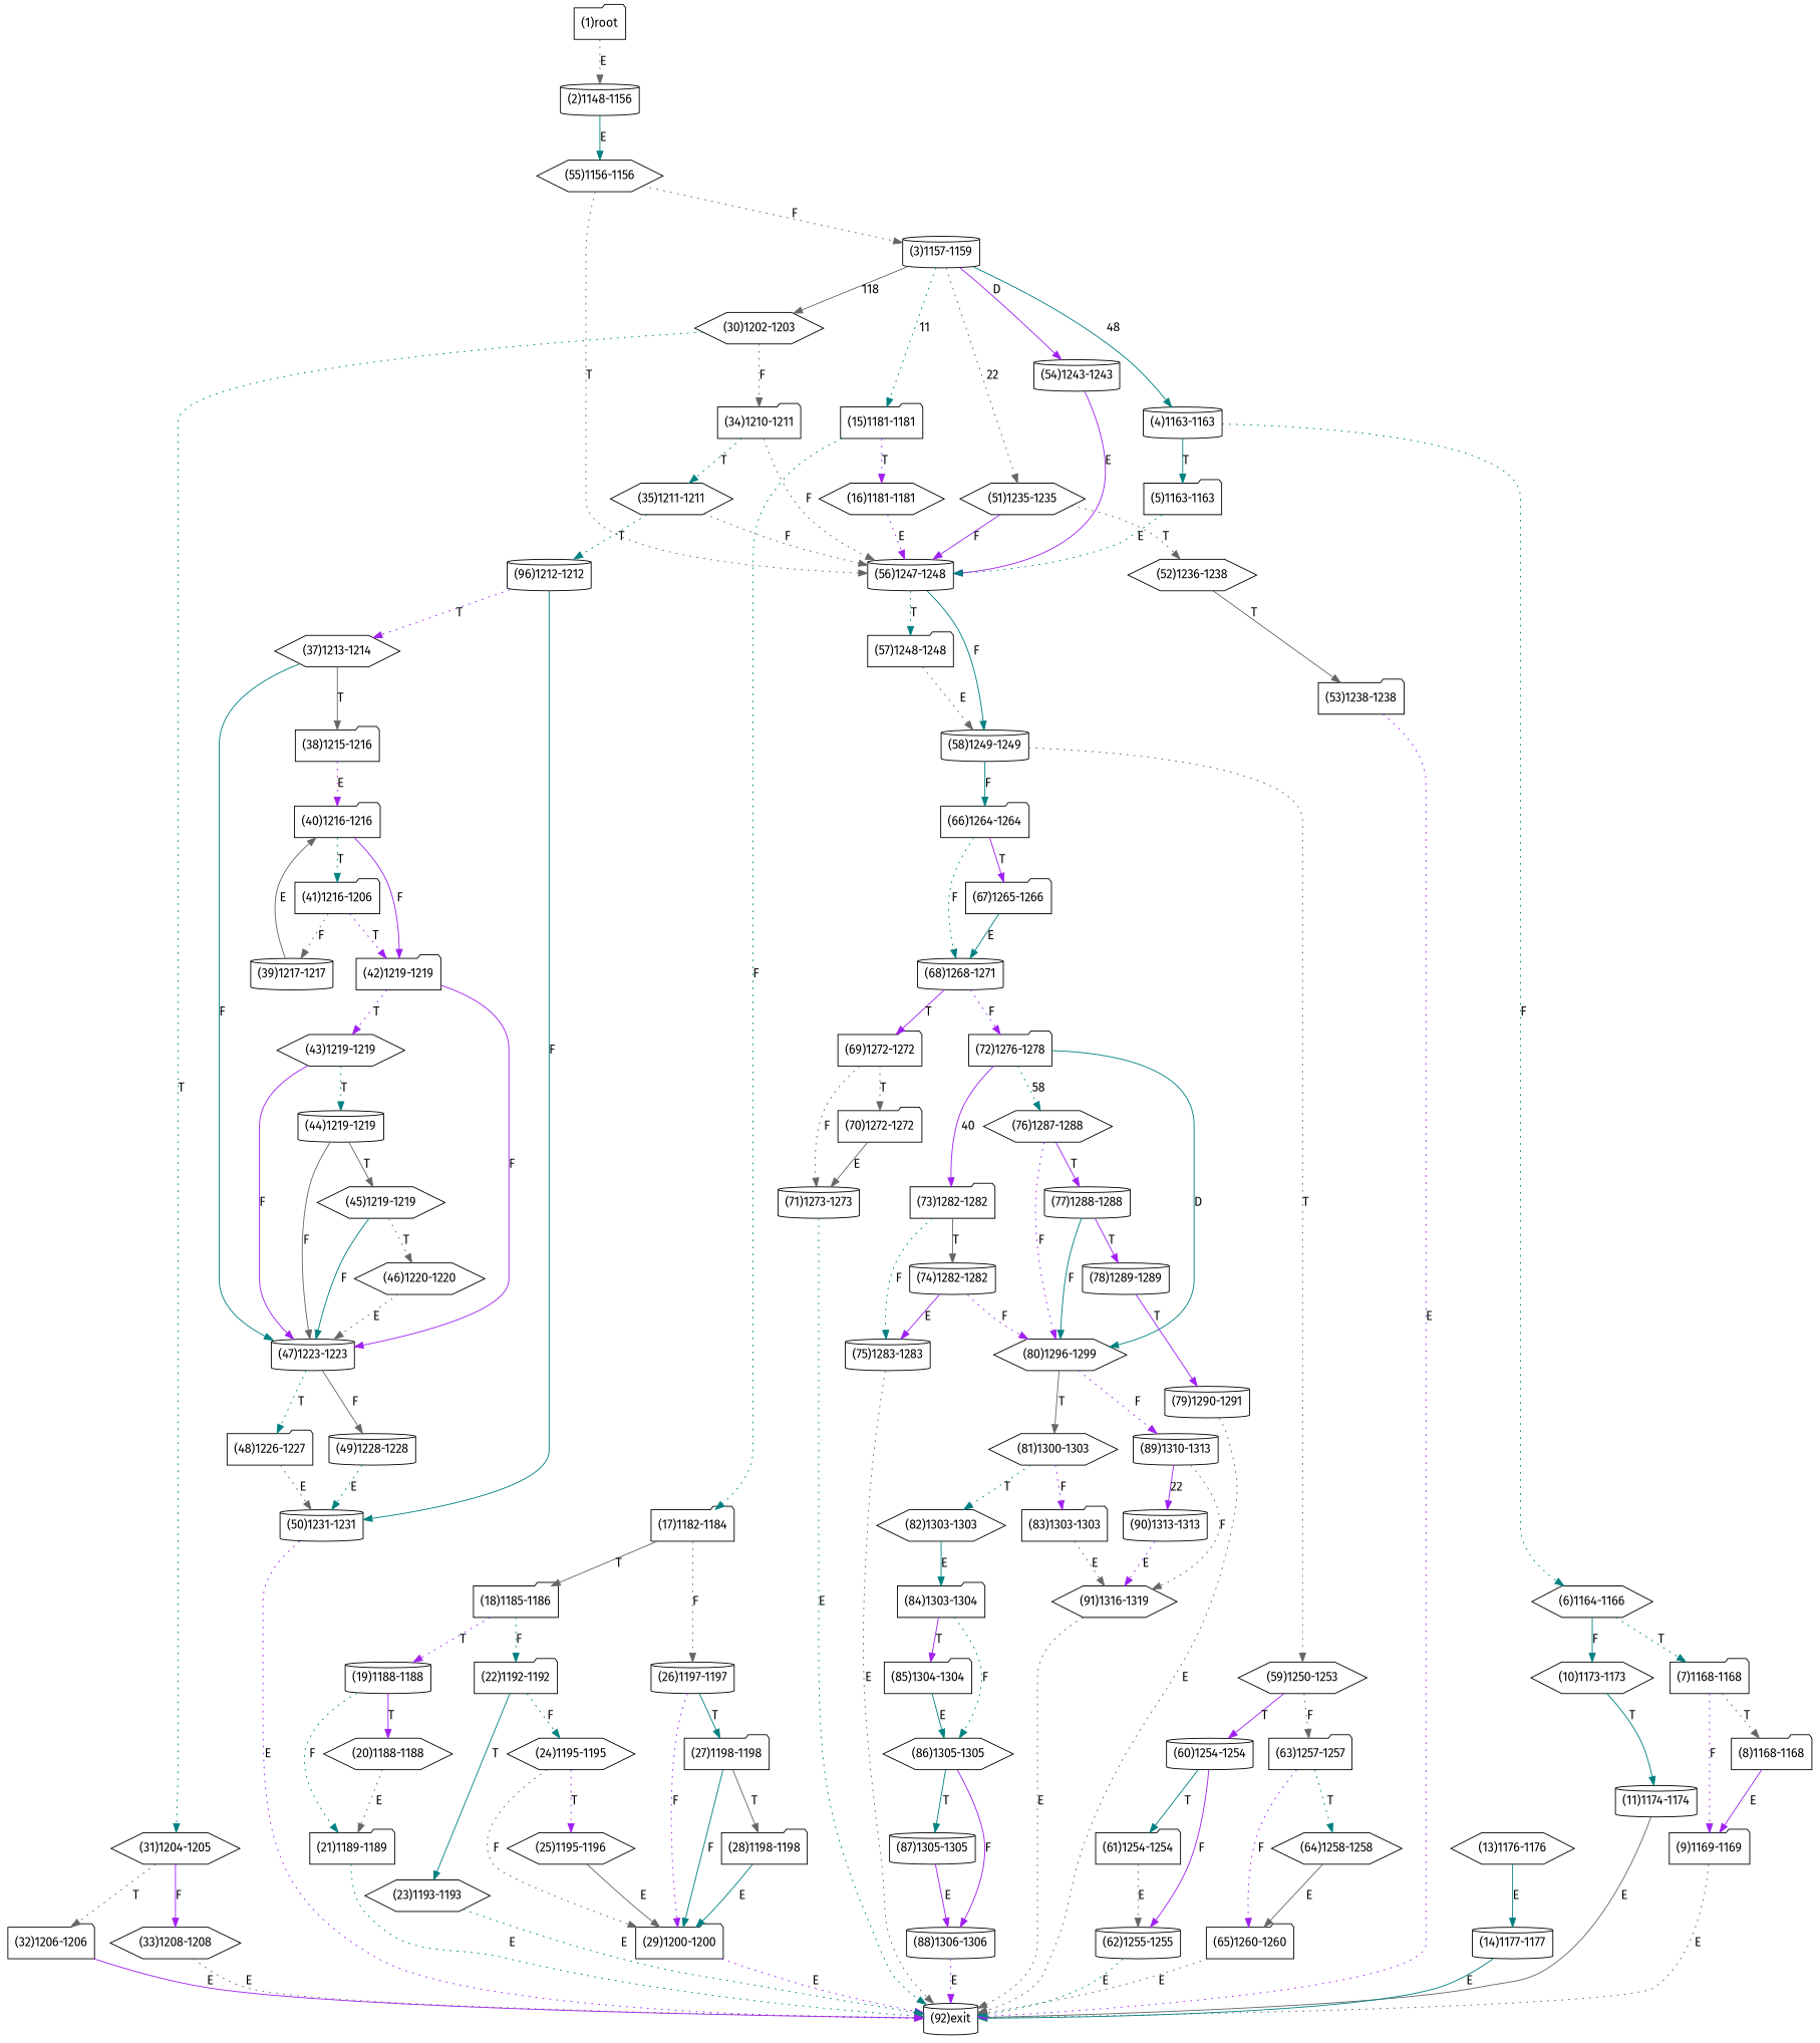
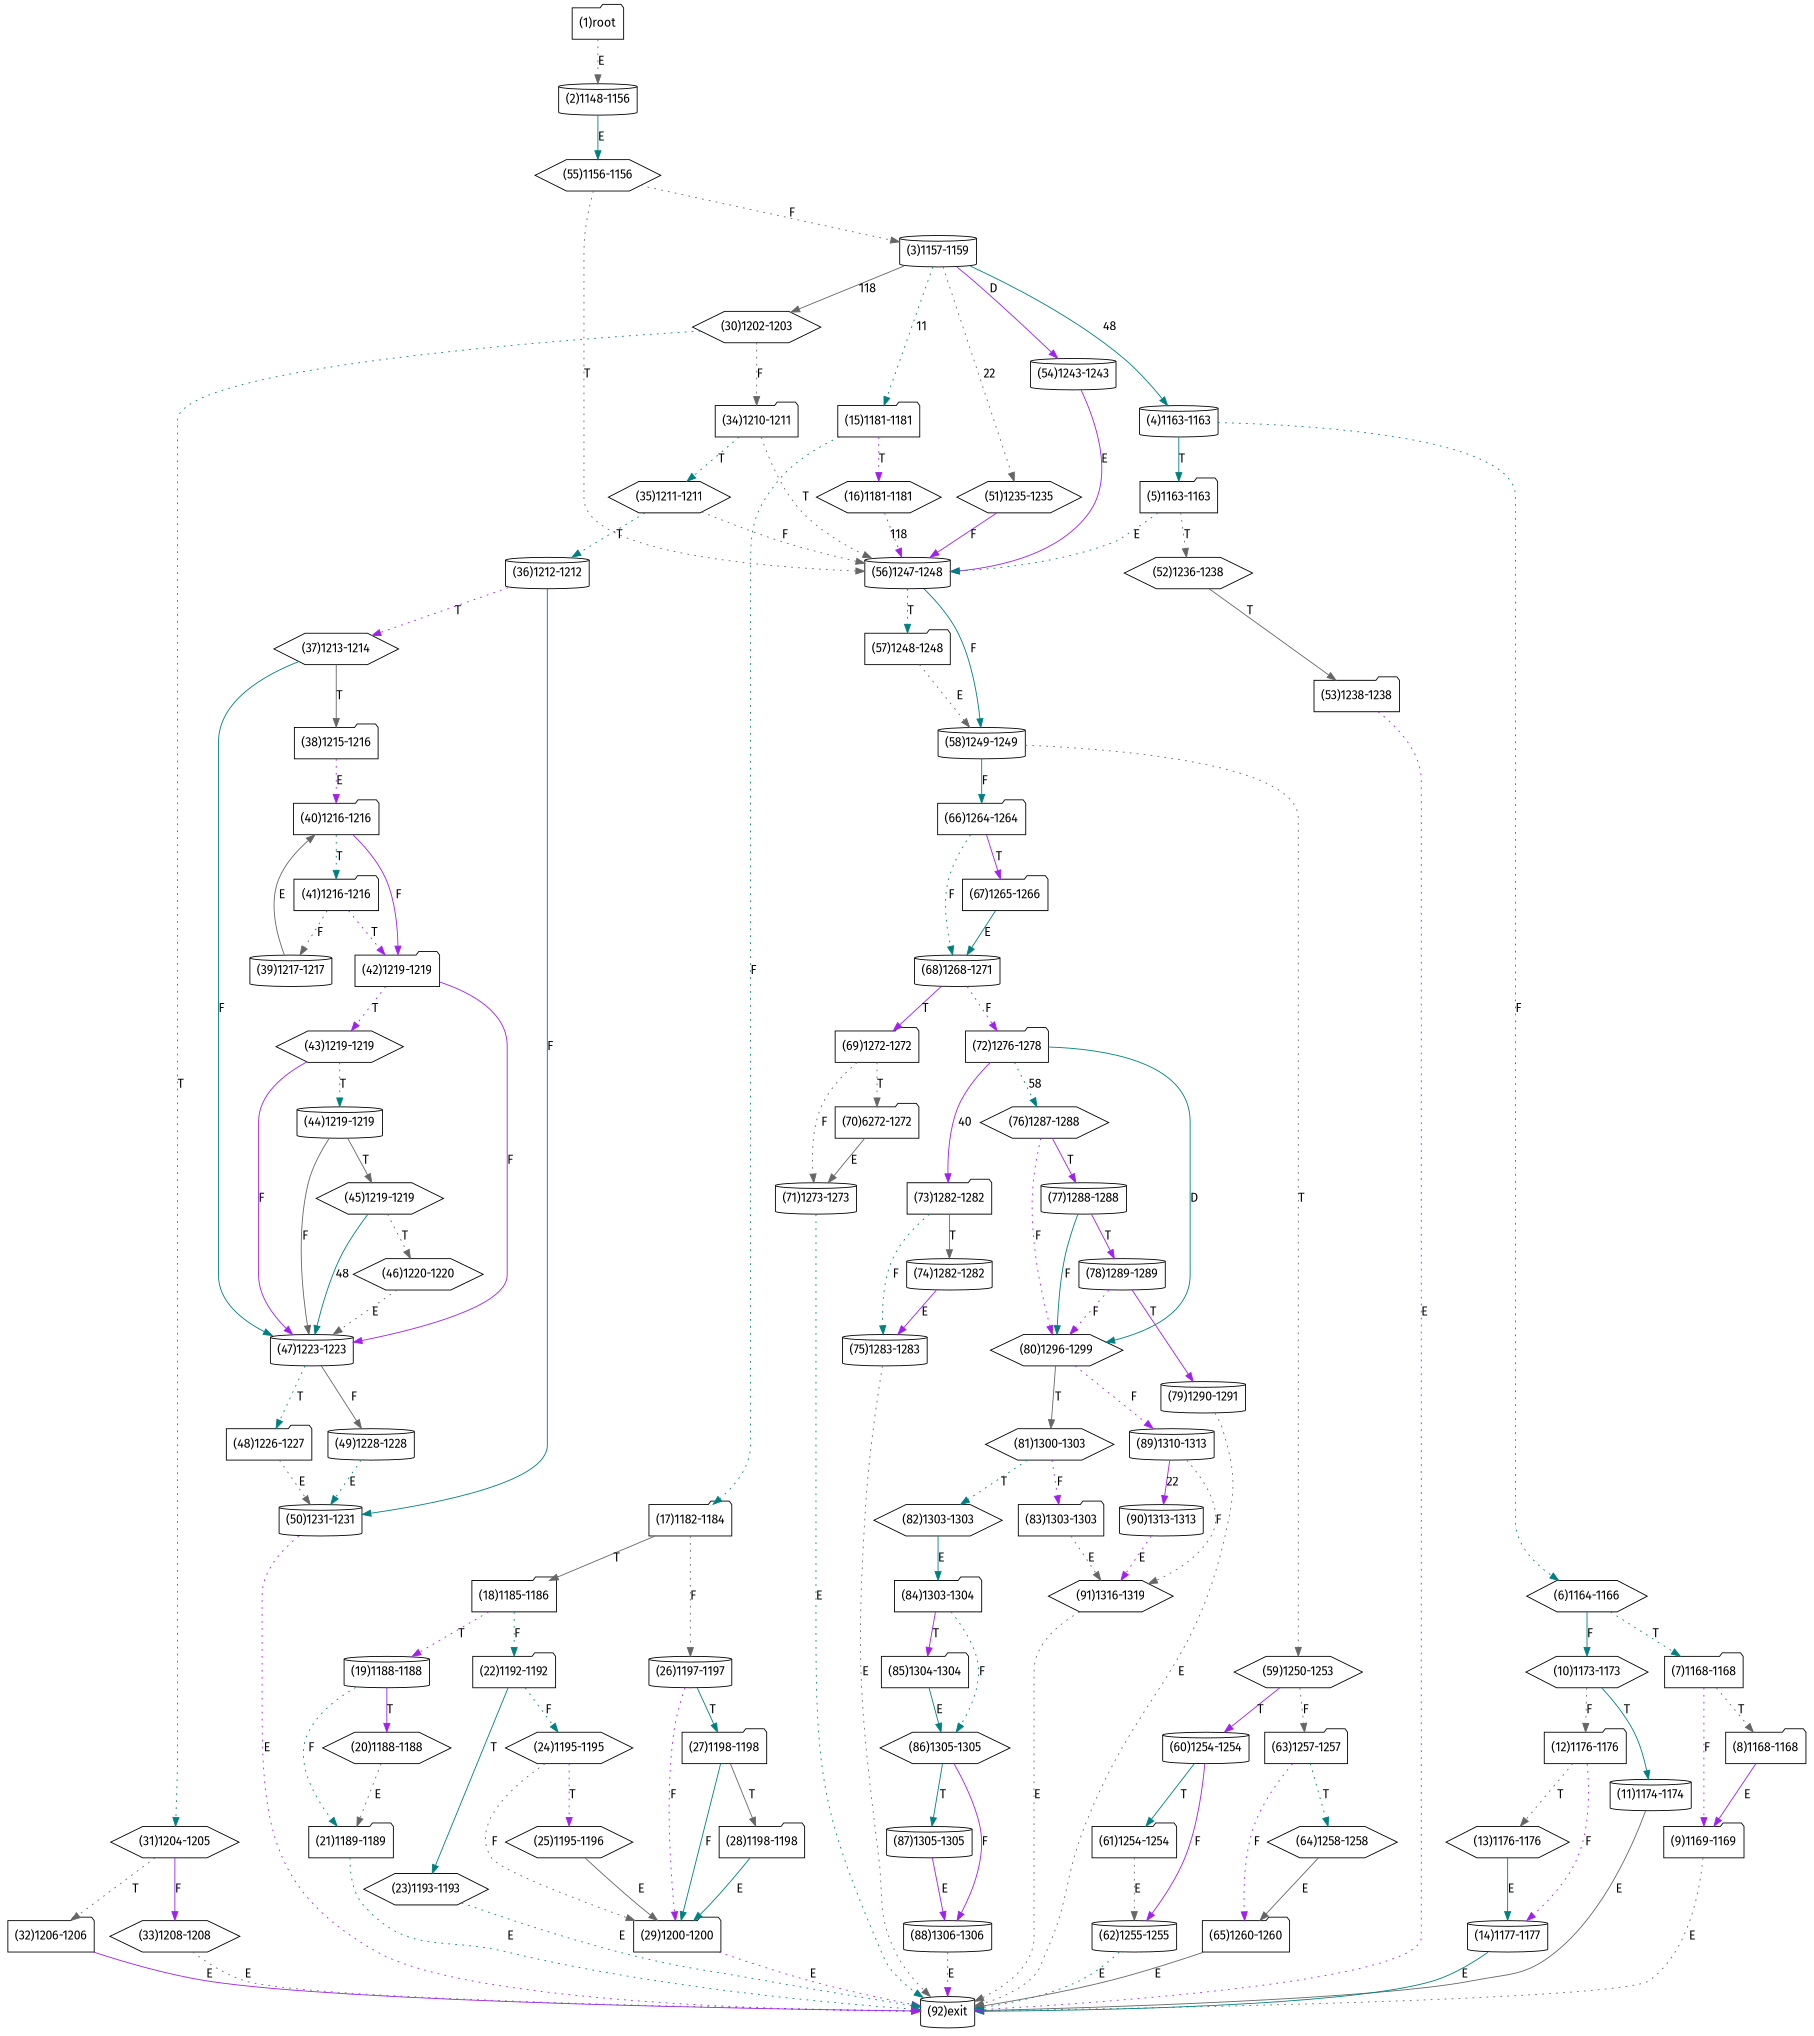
  digraph {
    fontname="Fira Sans"
    node [fontname="Fira Sans" shape=folder]
    edge [color=teal fontname="Fira Sans" style=dotted]
    n1 [label="(1)root"]
    n2 [label="(2)1148-1156" shape=cylinder]
    n3 [label="(55)1156-1156" shape=hexagon]
    n4 [label="(3)1157-1159" shape=cylinder]
    n5 [label="(56)1247-1248" shape=cylinder]
    n6 [label="(4)1163-1163" shape=cylinder]
    n7 [label="(15)1181-1181"]
    n8 [label="(30)1202-1203" shape=hexagon]
    n9 [label="(51)1235-1235" shape=hexagon]
    n10 [label="(54)1243-1243" shape=cylinder]
    n11 [label="(5)1163-1163"]
    n12 [label="(6)1164-1166" shape=hexagon]
    n13 [label="(17)1182-1184"]
    n14 [label="(16)1181-1181" shape=hexagon]
    n15 [label="(31)1204-1205" shape=hexagon]
    n16 [label="(34)1210-1211"]
    n17 [label="(52)1236-1238" shape=hexagon]
    n18 [label="(7)1168-1168"]
    n19 [label="(10)1173-1173" shape=hexagon]
    n20 [label="(58)1249-1249" shape=cylinder]
    n21 [label="(57)1248-1248"]
    n22 [label="(8)1168-1168"]
    n23 [label="(9)1169-1169"]
    n24 [label="(11)1174-1174" shape=cylinder]
+   n25 [label="(12)1176-1176"]
    n26 [label="(92)exit" shape=cylinder]
    n27 [label="(13)1176-1176" shape=hexagon]
    n28 [label="(14)1177-1177" shape=cylinder]
    n29 [label="(18)1185-1186"]
    n30 [label="(26)1197-1197" shape=cylinder]
    n31 [label="(19)1188-1188" shape=cylinder]
    n32 [label="(22)1192-1192"]
    n33 [label="(29)1200-1200"]
    n34 [label="(27)1198-1198"]
    n35 [label="(21)1189-1189"]
    n36 [label="(20)1188-1188" shape=hexagon]
    n37 [label="(23)1193-1193" shape=hexagon]
    n38 [label="(24)1195-1195" shape=hexagon]
    n39 [label="(25)1195-1196" shape=hexagon]
    n40 [label="(28)1198-1198"]
    n41 [label="(32)1206-1206"]
    n42 [label="(33)1208-1208" shape=hexagon]
    n43 [label="(35)1211-1211" shape=hexagon]
-   n44 [label="(96)1212-1212" shape=cylinder]
+   n44 [label="(36)1212-1212" shape=cylinder]
    n45 [label="(37)1213-1214" shape=hexagon]
    n46 [label="(50)1231-1231" shape=cylinder]
    n47 [label="(38)1215-1216"]
    n48 [label="(40)1216-1216"]
    n49 [label="(42)1219-1219"]
-   n50 [label="(41)1216-1206"]
+   n50 [label="(41)1216-1216"]
    n51 [label="(39)1217-1217" shape=cylinder]
    n52 [label="(47)1223-1223" shape=cylinder]
    n53 [label="(49)1228-1228" shape=cylinder]
    n54 [label="(48)1226-1227"]
    n55 [label="(43)1219-1219" shape=hexagon]
    n56 [label="(44)1219-1219" shape=cylinder]
    n57 [label="(45)1219-1219" shape=hexagon]
    n58 [label="(46)1220-1220" shape=hexagon]
    n59 [label="(53)1238-1238"]
    n60 [label="(59)1250-1253" shape=hexagon]
    n61 [label="(63)1257-1257"]
    n62 [label="(60)1254-1254" shape=cylinder]
    n63 [label="(64)1258-1258" shape=hexagon]
    n64 [label="(65)1260-1260"]
    n65 [label="(62)1255-1255" shape=cylinder]
    n66 [label="(61)1254-1254"]
    n67 [label="(66)1264-1264"]
    n68 [label="(68)1268-1271" shape=cylinder]
    n69 [label="(67)1265-1266"]
    n70 [label="(69)1272-1272"]
    n71 [label="(72)1276-1278"]
-   n72 [label="(70)1272-1272"]
+   n72 [label="(70)6272-1272"]
    n73 [label="(71)1273-1273" shape=cylinder]
    n74 [label="(76)1287-1288" shape=hexagon]
    n75 [label="(80)1296-1299" shape=hexagon]
    n76 [label="(73)1282-1282"]
    n77 [label="(77)1288-1288" shape=cylinder]
    n78 [label="(78)1289-1289" shape=cylinder]
    n79 [label="(81)1300-1303" shape=hexagon]
    n80 [label="(89)1310-1313" shape=cylinder]
    n81 [label="(79)1290-1291" shape=cylinder]
    n82 [label="(74)1282-1282" shape=cylinder]
    n83 [label="(75)1283-1283" shape=cylinder]
    n84 [label="(85)1304-1304"]
    n85 [label="(86)1305-1305" shape=hexagon]
    n86 [label="(87)1305-1305" shape=cylinder]
    n87 [label="(88)1306-1306" shape=cylinder]
    n88 [label="(84)1303-1304"]
    n89 [label="(83)1303-1303"]
    n90 [label="(82)1303-1303" shape=hexagon]
    n91 [label="(91)1316-1319" shape=hexagon]
    n92 [label="(90)1313-1313" shape=cylinder]
    n1 -> n2 [color=gray40 label=E]
    n2 -> n3 [label=E style=solid]
    n3 -> n4 [color=gray40 label=F]
    n3 -> n5 [color=gray40 label=T]
    n4 -> n6 [label=48 style=solid]
    n4 -> n7 [label=11]
    n4 -> n8 [color=gray40 label=118 style=solid]
    n4 -> n9 [color=gray40 label=22]
    n4 -> n10 [color=purple label=D style=solid]
    n5 -> n20 [label=F style=solid]
    n5 -> n21 [label=T]
    n6 -> n11 [label=T style=solid]
    n6 -> n12 [label=F]
    n7 -> n13 [label=F]
    n7 -> n14 [color=purple label=T]
    n8 -> n15 [label=T]
    n8 -> n16 [color=gray40 label=F]
    n9 -> n5 [color=purple label=F style=solid]
-   n9 -> n17 [color=gray40 label=T]
+   n11 -> n17 [color=gray40 label=T]
    n10 -> n5 [color=purple label=E style=solid]
    n11 -> n5 [label=E]
    n12 -> n18 [label=T]
    n12 -> n19 [label=F style=solid]
    n13 -> n29 [color=gray40 label=T style=solid]
    n13 -> n30 [color=gray40 label=F]
-   n14 -> n5 [color=purple label=E]
+   n14 -> n5 [color=purple label=118]
    n15 -> n41 [color=gray40 label=T]
    n15 -> n42 [color=purple label=F style=solid]
-   n16 -> n5 [color=gray40 label=F]
+   n16 -> n5 [color=gray40 label=T]
    n16 -> n43 [label=T]
    n17 -> n59 [color=gray40 label=T style=solid]
    n18 -> n22 [color=gray40 label=T]
    n18 -> n23 [color=purple label=F]
    n19 -> n24 [label=T style=solid]
+   n19 -> n25 [color=gray40 label=F]
    n20 -> n60 [color=gray40 label=T]
    n20 -> n67 [label=F style=solid]
    n21 -> n20 [color=gray40 label=E]
    n22 -> n23 [color=purple label=E style=solid]
    n23 -> n26 [color=gray40 label=E]
    n24 -> n26 [color=gray40 label=E style=solid]
+   n25 -> n27 [color=gray40 label=T]
+   n25 -> n28 [color=purple label=F]
    n27 -> n28 [label=E style=solid]
    n28 -> n26 [label=E style=solid]
    n29 -> n31 [color=purple label=T]
    n29 -> n32 [label=F]
    n30 -> n33 [color=purple label=F]
    n30 -> n34 [label=T style=solid]
    n31 -> n35 [label=F]
    n31 -> n36 [color=purple label=T style=solid]
    n32 -> n37 [label=T style=solid]
    n32 -> n38 [label=F]
    n33 -> n26 [color=purple label=E]
    n34 -> n33 [label=F style=solid]
    n34 -> n40 [color=gray40 label=T style=solid]
    n35 -> n26 [label=E]
    n36 -> n35 [color=gray40 label=E]
    n37 -> n26 [label=E]
    n38 -> n33 [color=gray40 label=F]
    n38 -> n39 [color=purple label=T]
    n39 -> n33 [color=gray40 label=E style=solid]
    n40 -> n33 [label=E style=solid]
    n41 -> n26 [color=purple label=E style=solid]
    n42 -> n26 [color=gray40 label=E]
    n43 -> n5 [color=gray40 label=F]
    n43 -> n44 [label=T]
    n44 -> n45 [color=purple label=T]
    n44 -> n46 [label=F style=solid]
    n45 -> n47 [color=gray40 label=T style=solid]
    n45 -> n52 [label=F style=solid]
    n46 -> n26 [color=purple label=E]
    n47 -> n48 [color=purple label=E]
    n48 -> n49 [color=purple label=F style=solid]
    n48 -> n50 [label=T]
    n49 -> n52 [color=purple label=F style=solid]
    n49 -> n55 [color=purple label=T]
    n50 -> n49 [color=purple label=T]
    n50 -> n51 [color=gray40 label=F]
    n51 -> n48 [color=gray40 label=E style=solid]
    n52 -> n53 [color=gray40 label=F style=solid]
    n52 -> n54 [label=T]
    n53 -> n46 [label=E]
    n54 -> n46 [color=gray40 label=E]
    n55 -> n52 [color=purple label=F style=solid]
    n55 -> n56 [label=T]
    n56 -> n52 [color=gray40 label=F style=solid]
    n56 -> n57 [color=gray40 label=T style=solid]
-   n57 -> n52 [label=F style=solid]
+   n57 -> n52 [label=48 style=solid]
    n57 -> n58 [color=gray40 label=T]
    n58 -> n52 [color=gray40 label=E]
    n59 -> n26 [color=purple label=E]
    n60 -> n61 [color=gray40 label=F]
    n60 -> n62 [color=purple label=T style=solid]
    n61 -> n63 [label=T]
    n61 -> n64 [color=purple label=F]
    n62 -> n65 [color=purple label=F style=solid]
    n62 -> n66 [label=T style=solid]
    n63 -> n64 [color=gray40 label=E style=solid]
-   n64 -> n26 [color=gray40 label=E]
+   n64 -> n26 [color=gray40 label=E style=solid]
    n65 -> n26 [label=E]
    n66 -> n65 [color=gray40 label=E]
    n67 -> n68 [label=F]
    n67 -> n69 [color=purple label=T style=solid]
    n68 -> n70 [color=purple label=T style=solid]
    n68 -> n71 [color=purple label=F]
    n69 -> n68 [label=E style=solid]
    n70 -> n72 [color=gray40 label=T]
    n70 -> n73 [color=gray40 label=F]
    n71 -> n74 [label=58]
    n71 -> n75 [label=D style=solid]
    n71 -> n76 [color=purple label=40 style=solid]
    n72 -> n73 [color=gray40 label=E style=solid]
    n73 -> n26 [label=E]
    n74 -> n75 [color=purple label=F]
    n74 -> n77 [color=purple label=T style=solid]
    n75 -> n79 [color=gray40 label=T style=solid]
    n75 -> n80 [color=purple label=F]
    n76 -> n82 [color=gray40 label=T style=solid]
    n76 -> n83 [label=F]
    n77 -> n75 [label=F style=solid]
    n77 -> n78 [color=purple label=T style=solid]
-   n82 -> n75 [color=purple label=F]
+   n78 -> n75 [color=purple label=F]
    n78 -> n81 [color=purple label=T style=solid]
    n79 -> n89 [color=purple label=F]
    n79 -> n90 [label=T]
    n80 -> n91 [color=gray40 label=F]
    n80 -> n92 [color=purple label=22 style=solid]
    n81 -> n26 [color=gray40 label=E]
    n82 -> n83 [color=purple label=E style=solid]
    n83 -> n26 [color=gray40 label=E]
    n84 -> n85 [label=E style=solid]
    n85 -> n86 [label=T style=solid]
    n85 -> n87 [color=purple label=F style=solid]
    n86 -> n87 [color=purple label=E style=solid]
    n87 -> n26 [color=purple label=E]
    n88 -> n84 [color=purple label=T style=solid]
    n88 -> n85 [label=F]
    n89 -> n91 [color=gray40 label=E]
    n90 -> n88 [label=E style=solid]
    n91 -> n26 [color=gray40 label=E]
    n92 -> n91 [color=purple label=E]
  }
